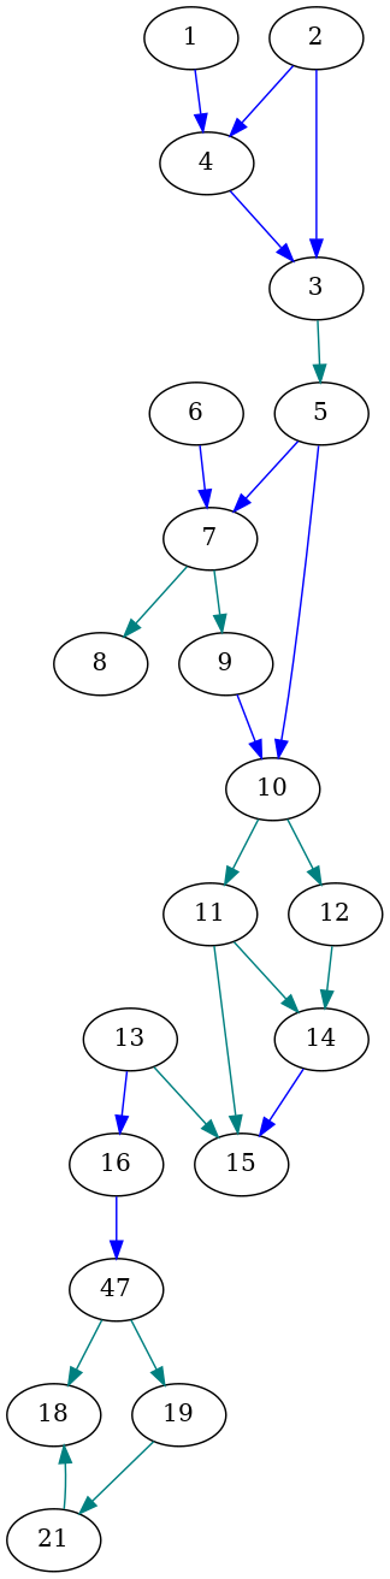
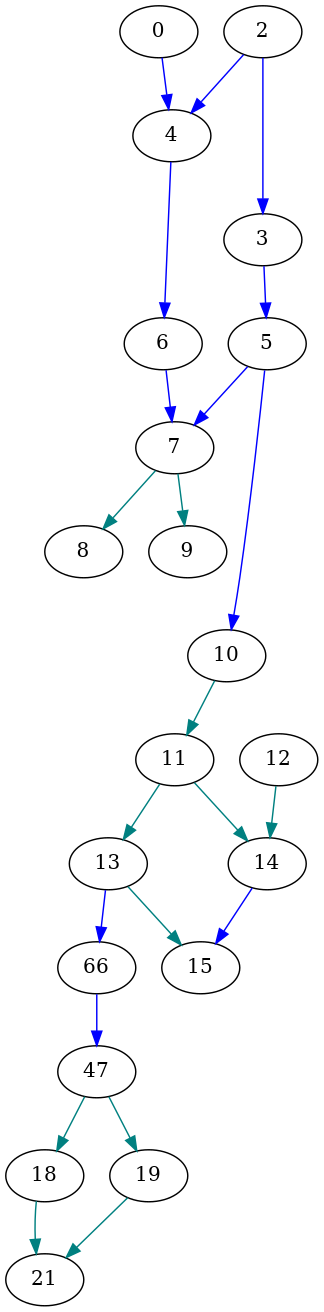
  digraph {
    node [alpha=0.06]
    edge [color=blue]
-   1 [alpha=0.00 expect_size=47944704]
+   1 [alpha=0.00 expect_size=47944704 label=0]
    4 [alpha=0.01 expect_size=10175488]
    6 [alpha=0.10 expect_size=40688640]
    7 [expect_size=27430912]
    2 [alpha=0.08 expect_size=45521920]
    3 [alpha=0.05 expect_size=48607232]
    5 [alpha=0.17 expect_size=31731712]
    10 [alpha=0.15 expect_size=25757696]
    8 [alpha=0.17 expect_size=25822208]
    9 [alpha=0.16 expect_size=41127936]
    11 [alpha=0.19 expect_size=45515776]
    12 [alpha=0.10 expect_size=46559232]
    13 [alpha=0.09 expect_size=17154048]
    14 [alpha=0.17 expect_size=29551616]
    15 [alpha=0.20 expect_size=31433728]
-   16 [alpha=0.12 expect_size=24258560]
+   16 [alpha=0.12 expect_size=24258560 label=66]
    n17 [alpha=0.03 expect_size=48921600 label=47]
    18 [alpha=0.15 expect_size=15673344]
    19 [expect_size=7829504]
    n20 [expect_size=46622720 label=21]
    1 -> 4
-   4 -> 3
+   4 -> 6
    6 -> 7
    7 -> 8 [color=teal]
    7 -> 9 [color=teal]
    2 -> 4
    2 -> 3
-   3 -> 5 [color=teal]
+   3 -> 5
    5 -> 7
    5 -> 10
    10 -> 11 [color=teal]
-   10 -> 12 [color=teal]
-   9 -> 10
-   11 -> 15 [color=teal]
+   11 -> 13 [color=teal]
    11 -> 14 [color=teal]
    12 -> 14 [color=teal]
    13 -> 15 [color=teal]
    13 -> 16
    14 -> 15
    16 -> n17
    n17 -> 18 [color=teal]
    n17 -> 19 [color=teal]
-   n20 -> 18 [color=teal]
+   18 -> n20 [color=teal]
    19 -> n20 [color=teal]
  }
